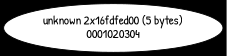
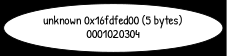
  digraph {
    bgcolor=black
    fontname="Patrick Hand"
-   n1 [fillcolor=white label="unknown 2x16fdfed00 (5 bytes)\n0001020304" style=filled fontname="Patrick Hand"]
+   n1 [fillcolor=white label="unknown 0x16fdfed00 (5 bytes)\n0001020304" style=filled fontname="Patrick Hand"]
  }
